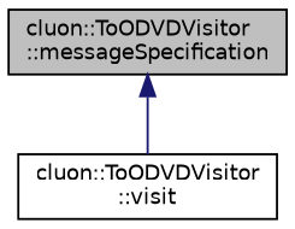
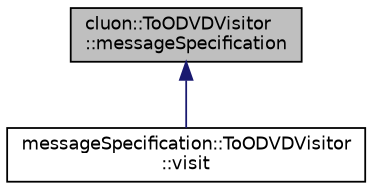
  digraph {
    rankdir=TB
    node [color=black fontname=Helvetica fontsize=10 shape=record style=filled]
    n1 [fillcolor=grey75 fontcolor=black height=0.2 label="cluon::ToODVDVisitor\l::messageSpecification" width=0.4]
-   n2 [fillcolor=white height=0.2 label="cluon::ToODVDVisitor\l::visit" width=0.4]
+   n2 [fillcolor=white height=0.2 label="messageSpecification::ToODVDVisitor\l::visit" width=0.4]
    n1 -> n2 [color=midnightblue dir=back fontname=Helvetica fontsize=10 labelfontname=Helvetica labelfontsize=10 style=solid]
  }
